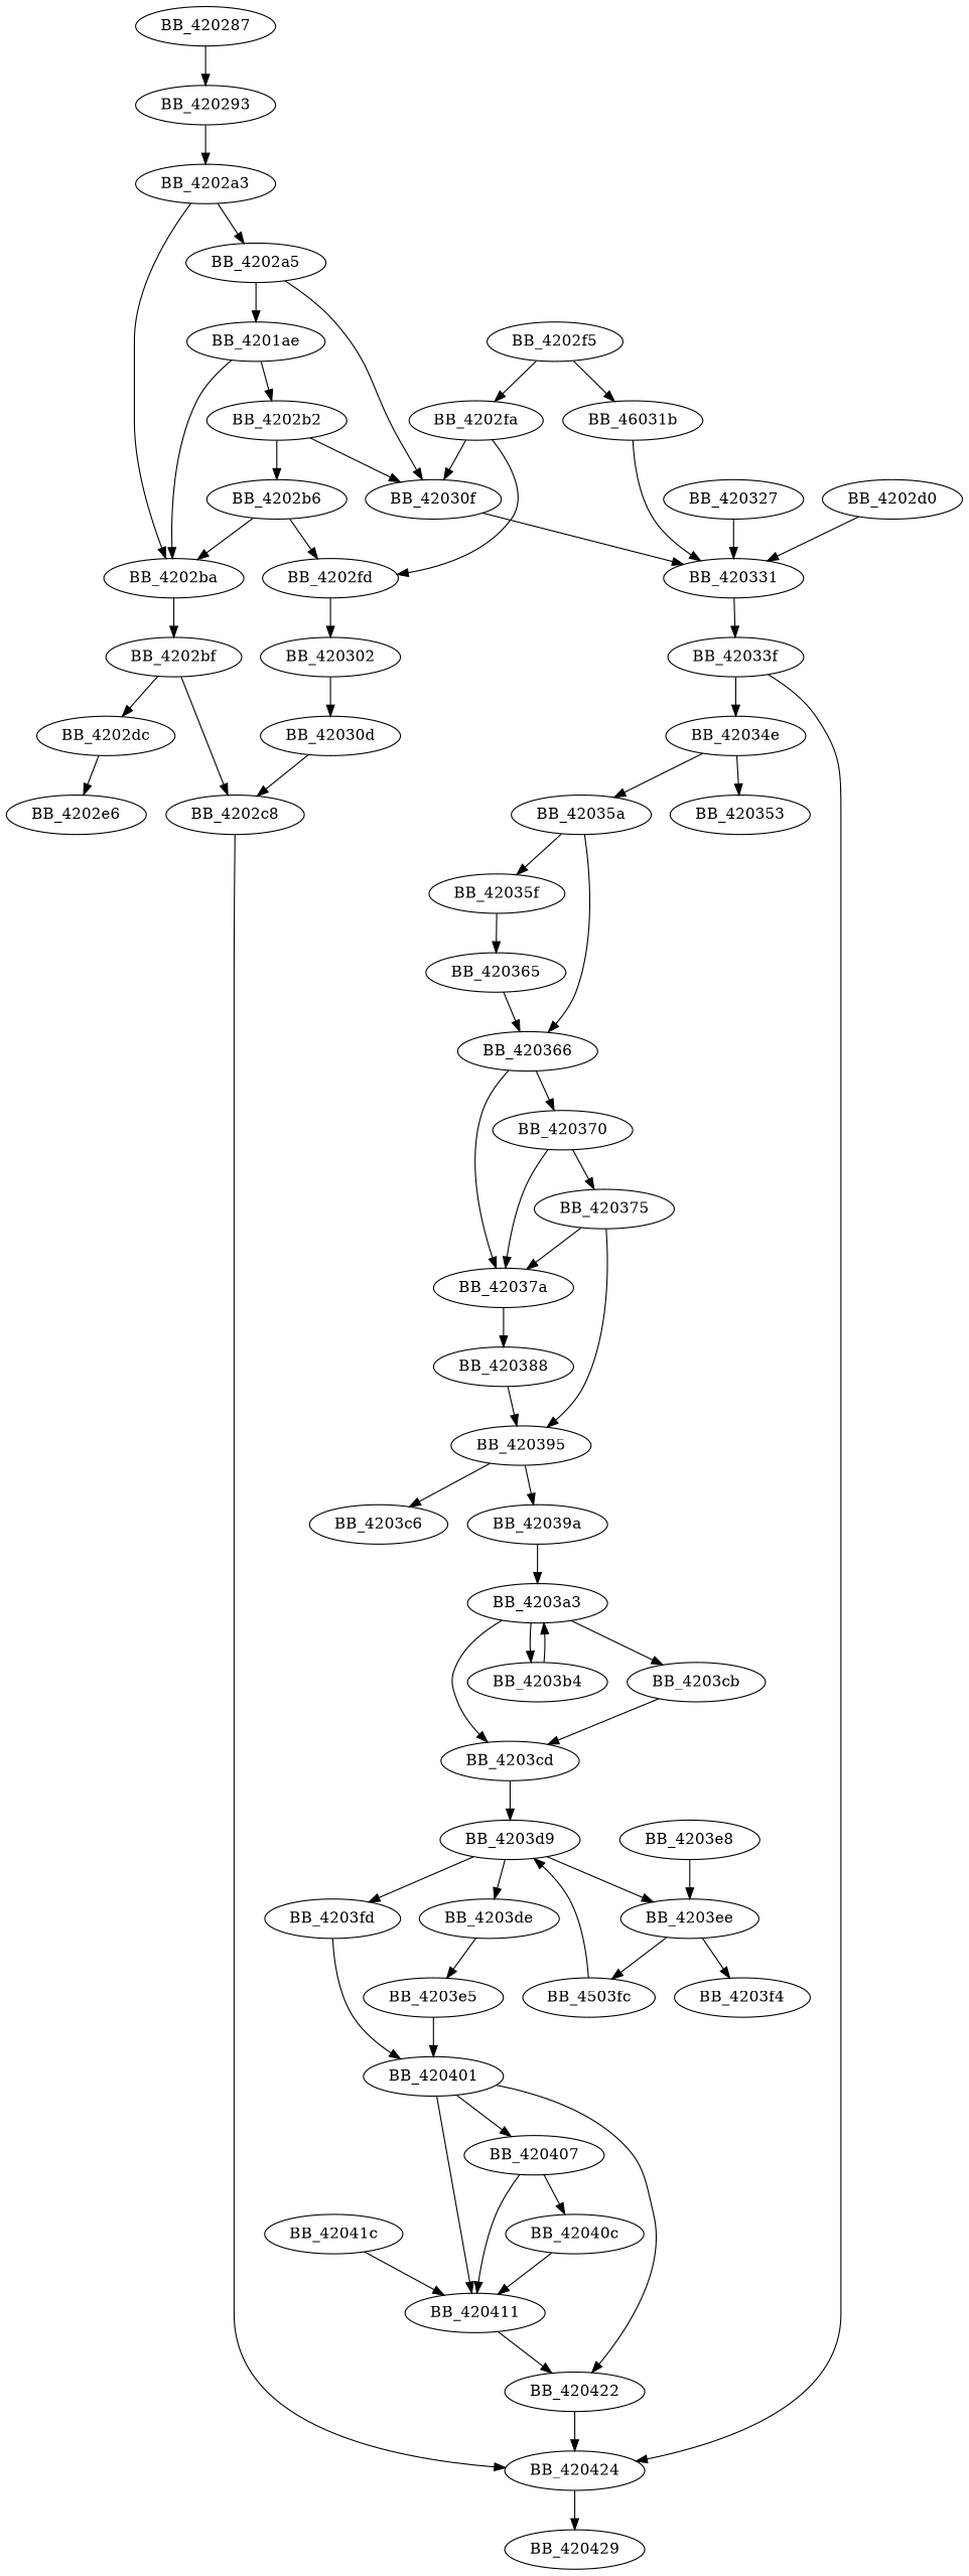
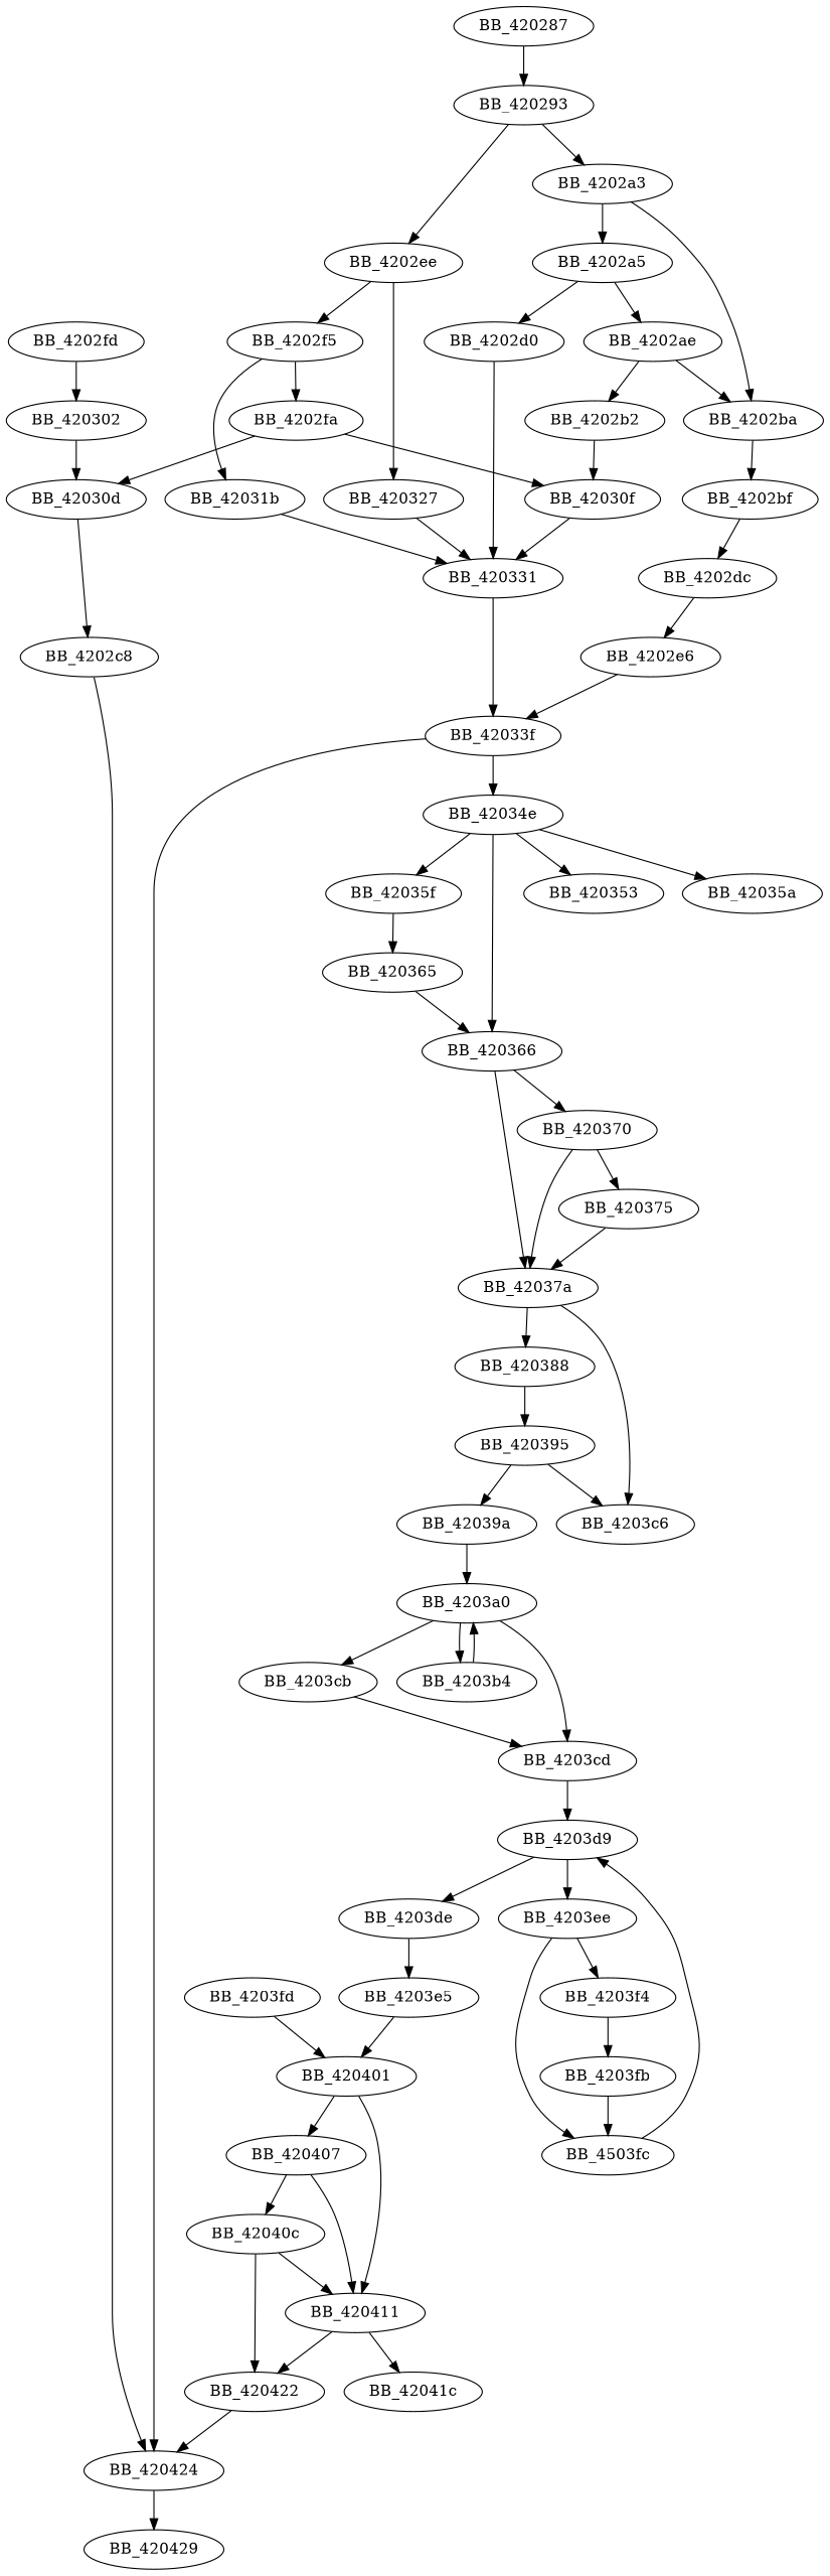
  digraph {
    BB_420287
    BB_420293
    BB_4202a3
+   BB_4202ee
    BB_4202a5
    BB_4202ba
    BB_4202f5
    BB_420327
-   BB_4202ae [label=BB_4201ae]
+   BB_4202ae
    BB_4202d0
    BB_4202bf
    BB_4202fa
-   BB_42031b [label=BB_46031b]
+   BB_42031b
    BB_420331
    BB_4202b2
    BB_4202c8
    BB_4202dc
-   BB_4202b6
    BB_42030f
    BB_42033f
    BB_4202fd
    BB_420302
    BB_42030d
    BB_420424
    BB_4202e6
    BB_420429
    BB_42034e
    BB_420353
    BB_42035a
    BB_42035f
    BB_420366
    BB_420365
    BB_420370
    BB_42037a
    BB_420375
    BB_420388
    BB_4203c6
    BB_420395
    BB_42039a
-   BB_4203a3
+   BB_4203a3 [label=BB_4203a0]
    BB_4203cb
    BB_4203cd
    BB_4203b4
    BB_4203d9
    BB_4203de
    BB_4203ee
    BB_4203fd
    BB_4203e5
    BB_4203f4
    n50 [label=BB_4503fc]
    BB_420401
+   BB_4203fb
    BB_420407
    BB_420411
    BB_42040c
    BB_420422
    BB_42041c
-   BB_4203e8
    BB_420287 -> BB_420293
    BB_420293 -> BB_4202a3
+   BB_420293 -> BB_4202ee
    BB_4202a3 -> BB_4202a5
    BB_4202a3 -> BB_4202ba
+   BB_4202ee -> BB_4202f5
+   BB_4202ee -> BB_420327
    BB_4202a5 -> BB_4202ae
-   BB_4202a5 -> BB_42030f
+   BB_4202a5 -> BB_4202d0
    BB_4202ba -> BB_4202bf
    BB_4202f5 -> BB_4202fa
    BB_4202f5 -> BB_42031b
    BB_420327 -> BB_420331
    BB_4202ae -> BB_4202ba
    BB_4202ae -> BB_4202b2
    BB_4202d0 -> BB_420331
-   BB_4202bf -> BB_4202c8
    BB_4202bf -> BB_4202dc
    BB_4202fa -> BB_42030f
-   BB_4202fa -> BB_4202fd
+   BB_4202fa -> BB_42030d
    BB_42031b -> BB_420331
    BB_420331 -> BB_42033f
-   BB_4202b2 -> BB_4202b6
    BB_4202b2 -> BB_42030f
    BB_4202c8 -> BB_420424
    BB_4202dc -> BB_4202e6
-   BB_4202b6 -> BB_4202ba
-   BB_4202b6 -> BB_4202fd
    BB_42030f -> BB_420331
    BB_42033f -> BB_420424
    BB_42033f -> BB_42034e
    BB_4202fd -> BB_420302
    BB_420302 -> BB_42030d
    BB_42030d -> BB_4202c8
    BB_420424 -> BB_420429
+   BB_4202e6 -> BB_42033f
    BB_42034e -> BB_420353
    BB_42034e -> BB_42035a
-   BB_42035a -> BB_42035f
-   BB_42035a -> BB_420366
+   BB_42034e -> BB_42035f
+   BB_42034e -> BB_420366
    BB_42035f -> BB_420365
    BB_420366 -> BB_420370
    BB_420366 -> BB_42037a
    BB_420365 -> BB_420366
    BB_420370 -> BB_42037a
    BB_420370 -> BB_420375
    BB_42037a -> BB_420388
+   BB_42037a -> BB_4203c6
    BB_420375 -> BB_42037a
-   BB_420375 -> BB_420395
    BB_420388 -> BB_420395
    BB_420395 -> BB_4203c6
    BB_420395 -> BB_42039a
    BB_42039a -> BB_4203a3
    BB_4203a3 -> BB_4203cb
    BB_4203a3 -> BB_4203cd
    BB_4203a3 -> BB_4203b4
    BB_4203cb -> BB_4203cd
    BB_4203cd -> BB_4203d9
    BB_4203b4 -> BB_4203a3
    BB_4203d9 -> BB_4203de
    BB_4203d9 -> BB_4203ee
-   BB_4203d9 -> BB_4203fd
    BB_4203de -> BB_4203e5
    BB_4203ee -> BB_4203f4
    BB_4203ee -> n50
    BB_4203fd -> BB_420401
    BB_4203e5 -> BB_420401
+   BB_4203f4 -> BB_4203fb
    n50 -> BB_4203d9
    BB_420401 -> BB_420407
    BB_420401 -> BB_420411
+   BB_4203fb -> n50
    BB_420407 -> BB_420411
    BB_420407 -> BB_42040c
    BB_420411 -> BB_420422
-   BB_42041c -> BB_420411
+   BB_420411 -> BB_42041c
    BB_42040c -> BB_420411
-   BB_420401 -> BB_420422
+   BB_42040c -> BB_420422
    BB_420422 -> BB_420424
-   BB_4203e8 -> BB_4203ee
  }
